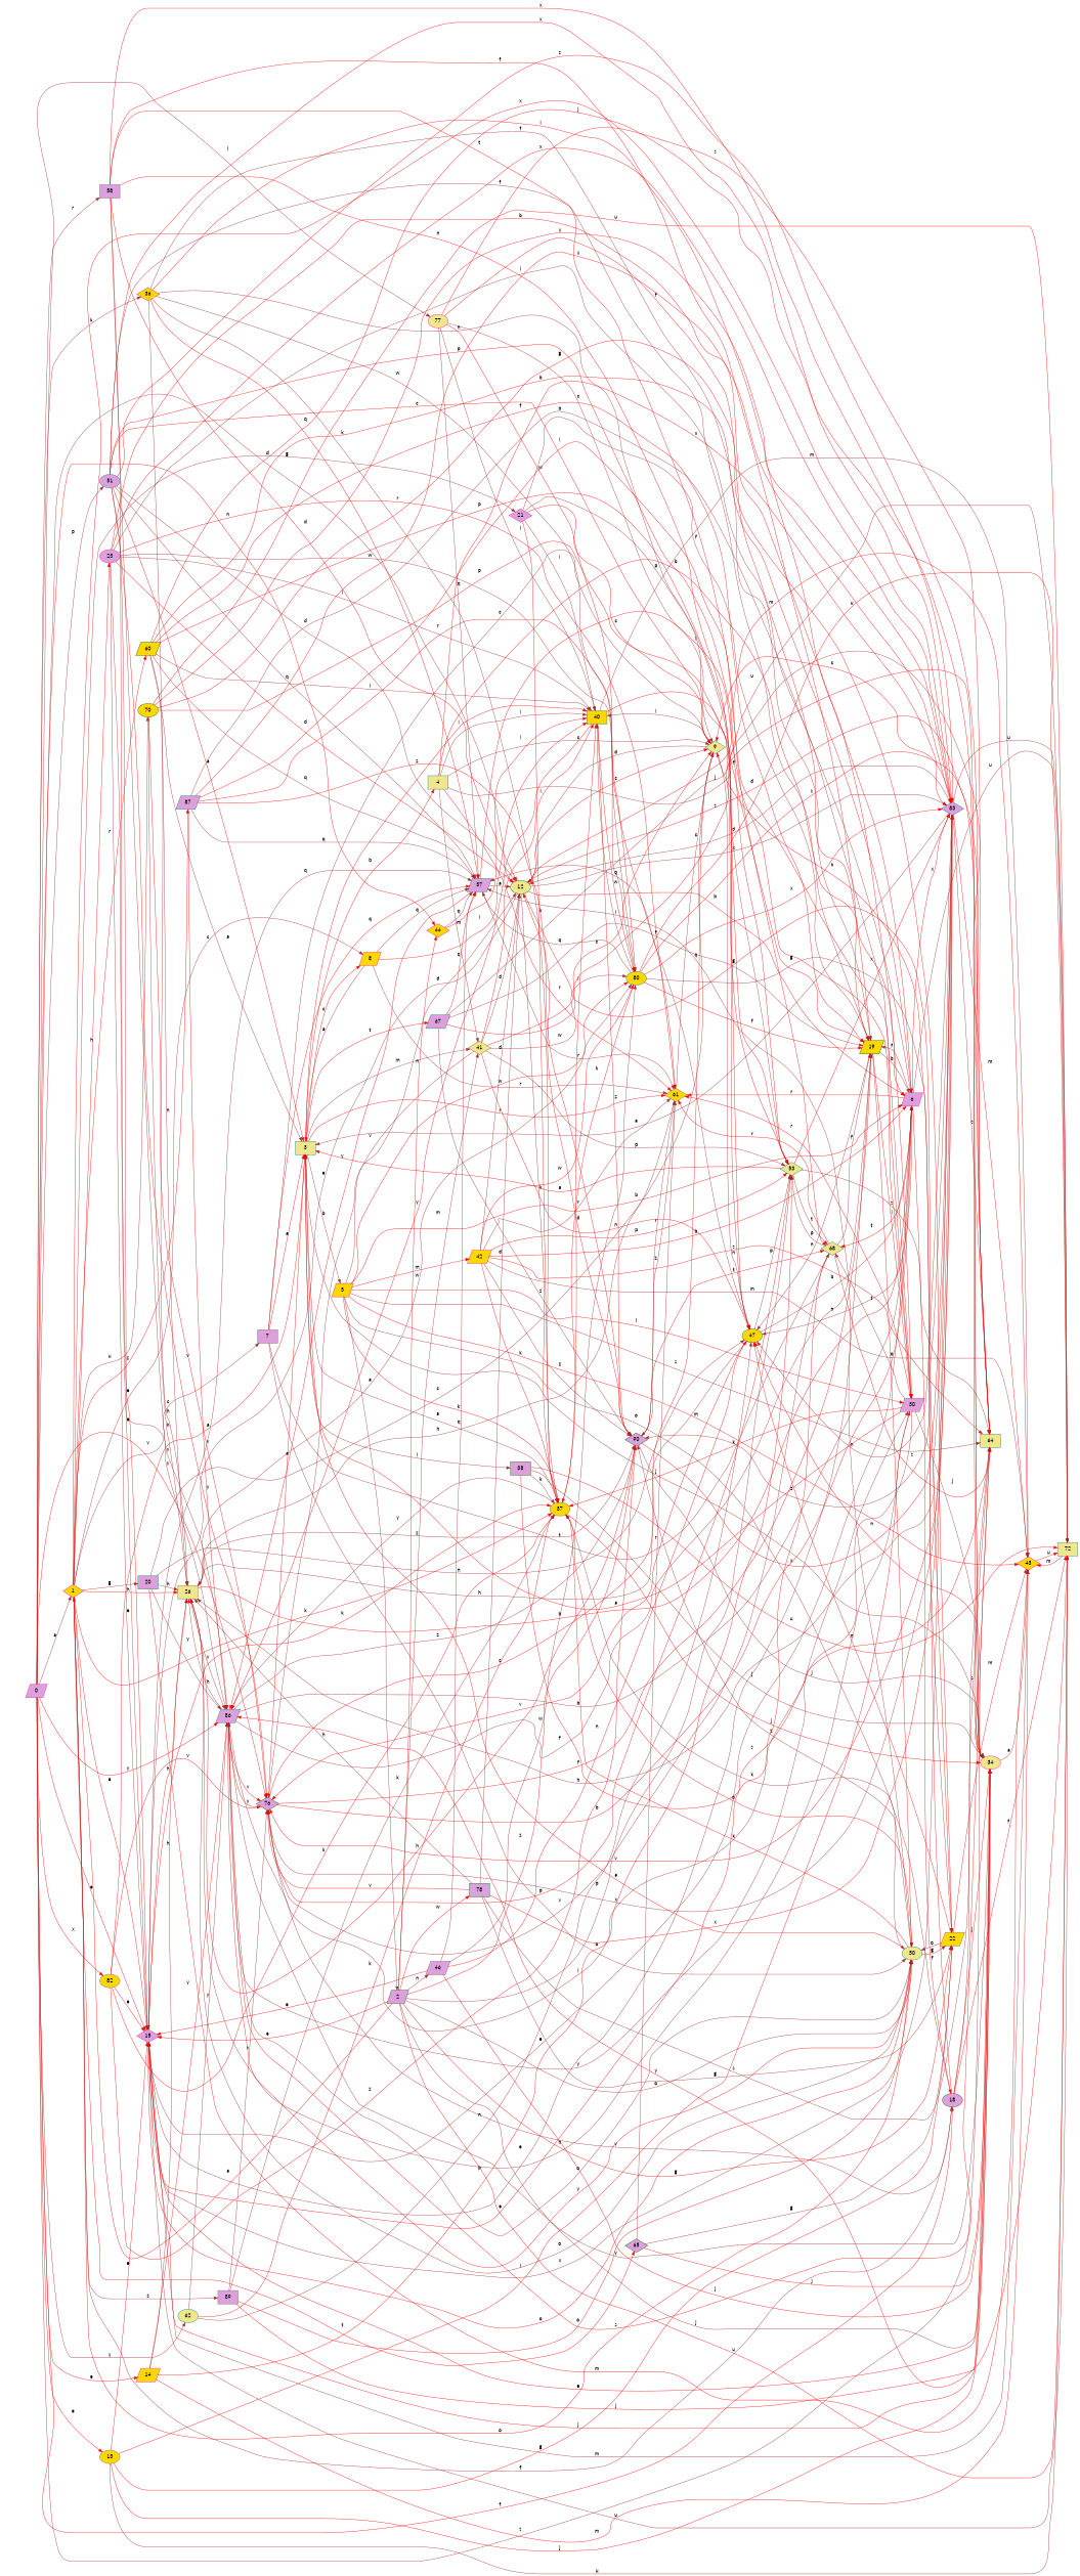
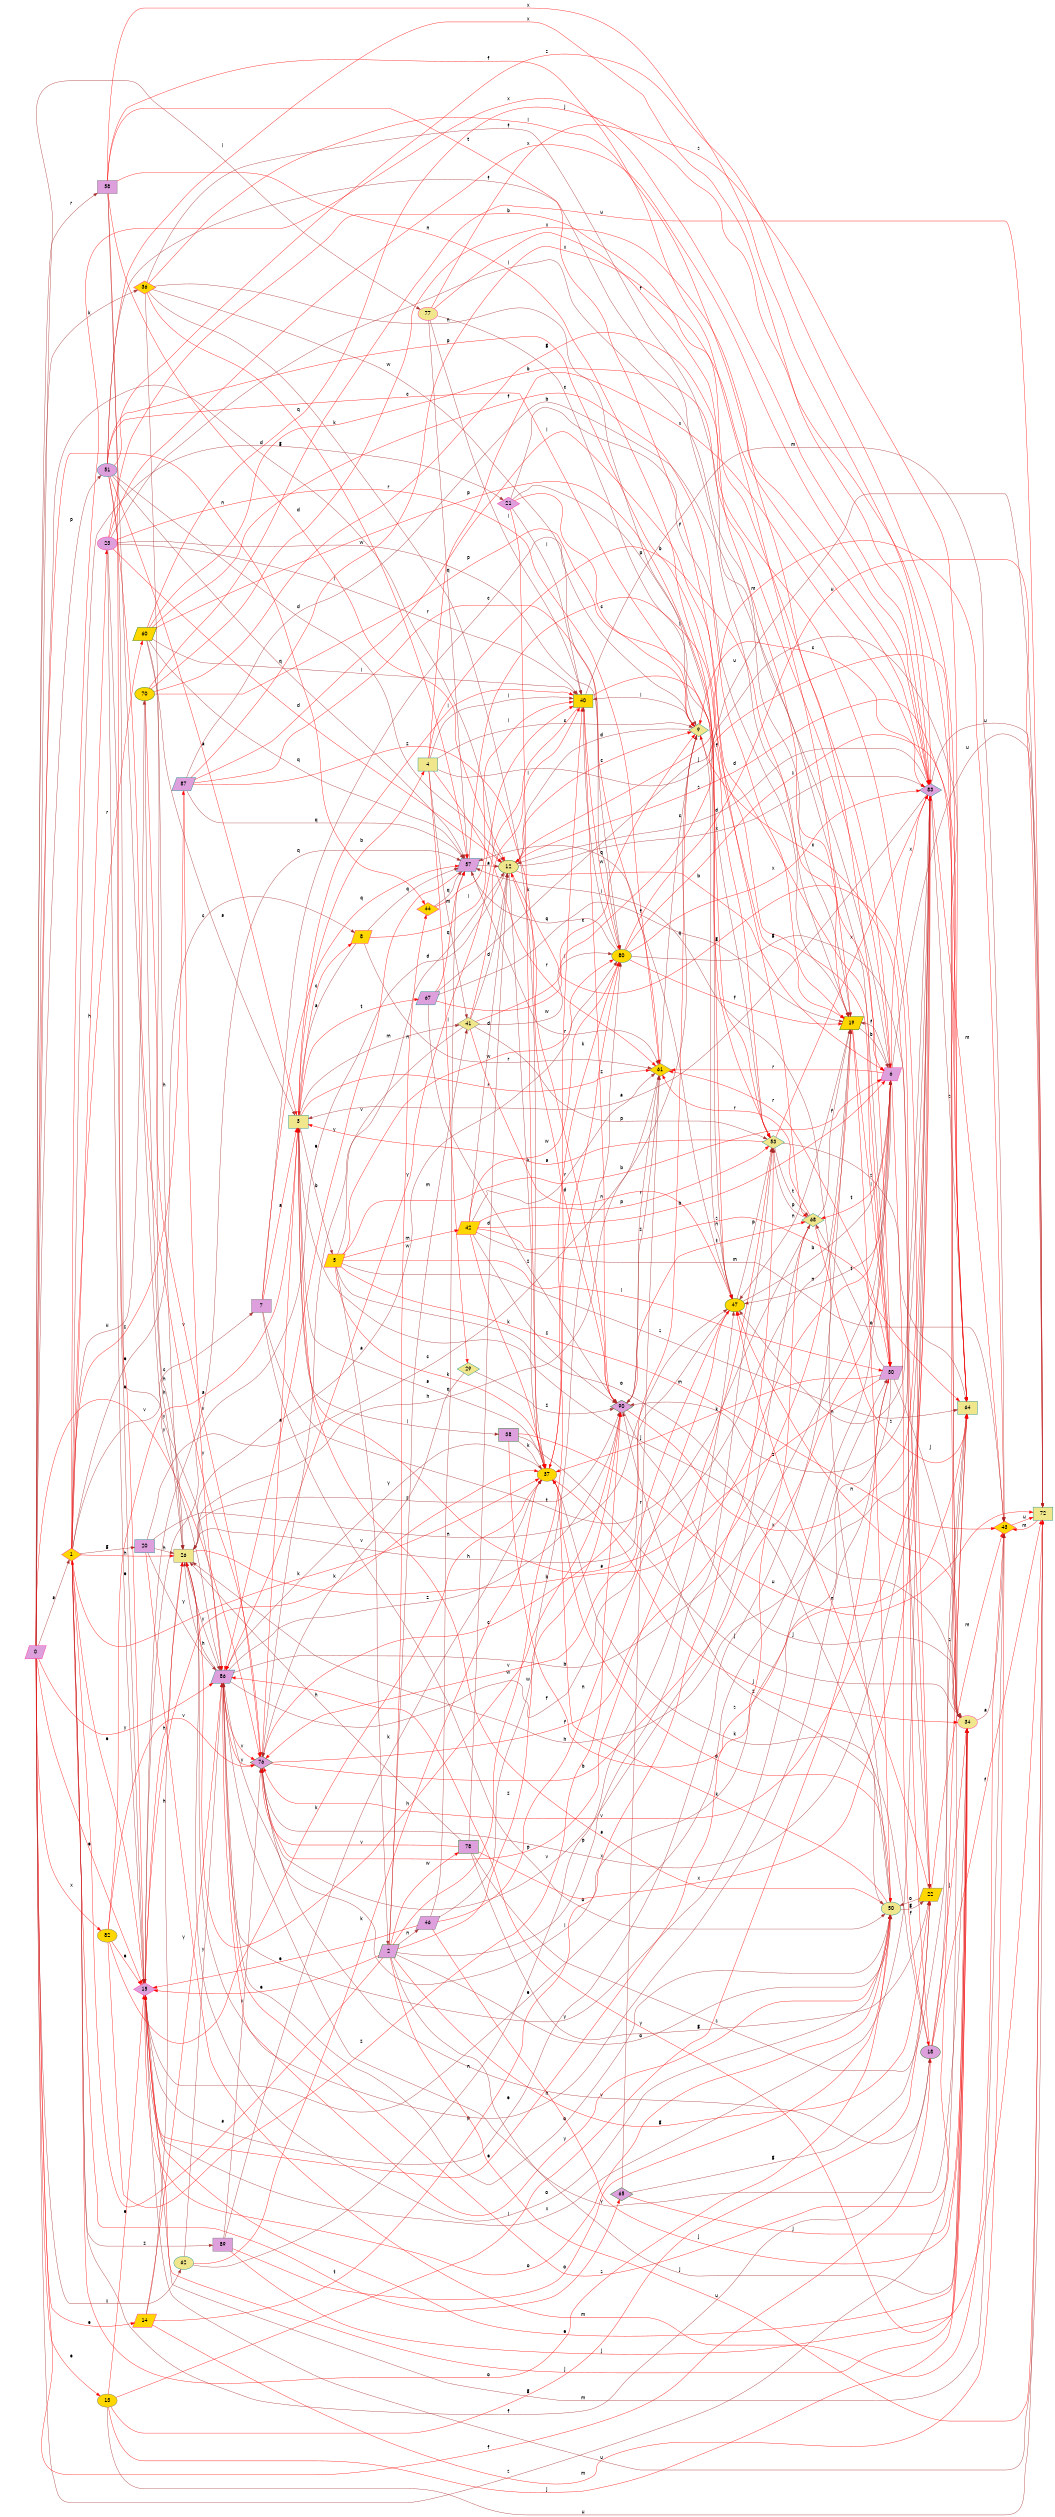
  strict digraph {
    fontname=Lato
    rankdir=LR
    node [color=teal fillcolor=plum fontname=Lato shape=parallelogram style=filled]
    edge [color=red fontname=Lato]
    0 [color=deeppink]
    1 [color=deeppink fillcolor=gold shape=diamond]
    12 [color=darkgreen fillcolor=khaki shape=ellipse]
    13 [color=gray40 fillcolor=gold shape=ellipse]
    14 [color=deeppink fillcolor=gold]
    15 [color=deeppink shape=diamond]
    18 [color=darkgreen shape=ellipse]
    n8 [color=deeppink fillcolor=khaki label=77 shape=ellipse]
    36 [color=deeppink fillcolor=gold shape=diamond]
    44 [color=deeppink fillcolor=gold shape=diamond]
    51 [shape=ellipse]
    58 [color=gray40 shape=box]
    62 [fillcolor=khaki shape=ellipse]
    64 [fillcolor=khaki shape=box]
    76 [color=darkgreen shape=diamond]
    82 [color=gray40 fillcolor=gold shape=ellipse]
    86
    7 [color=gray40 shape=box]
    8 [color=deeppink fillcolor=gold]
    20 [shape=box]
    21 [color=deeppink shape=diamond]
    23 [color=deeppink shape=ellipse]
    26 [color=gray40 fillcolor=khaki shape=box]
    37 [color=gray40 fillcolor=gold shape=ellipse]
    50 [fillcolor=khaki shape=ellipse]
    60 [color=darkgreen fillcolor=gold]
    65 [color=darkgreen shape=diamond]
    70 [color=darkgreen fillcolor=gold shape=ellipse]
    83 [shape=diamond]
    87
    89 [color=gray40 shape=box]
    22 [color=gray40 fillcolor=gold]
    6 [color=deeppink]
    9 [fillcolor=khaki shape=diamond]
    43 [color=deeppink fillcolor=gold shape=diamond]
    34 [color=deeppink fillcolor=khaki shape=ellipse]
    72 [fillcolor=khaki shape=box]
    30 [color=gray40]
    53 [fillcolor=khaki shape=diamond]
    57
    40 [fillcolor=gold shape=box]
    80 [fillcolor=gold shape=ellipse]
    19 [color=darkgreen fillcolor=gold]
    47 [color=darkgreen fillcolor=gold shape=ellipse]
    3 [fillcolor=khaki shape=box]
    68 [fillcolor=khaki shape=diamond]
    90 [color=darkgreen shape=diamond]
    61 [color=gray40 fillcolor=gold shape=diamond]
    2 [color=darkgreen]
    41 [color=gray40 fillcolor=khaki shape=diamond]
    46 [color=gray40]
    78 [color=darkgreen shape=box]
    4 [fillcolor=khaki shape=box]
    5 [color=deeppink fillcolor=gold]
    38 [color=darkgreen shape=box]
    67
+   29 [fillcolor=khaki shape=diamond]
    42 [color=deeppink fillcolor=gold]
    0 -> 1 [color=brown label=a]
    0 -> 12 [color=brown label=d]
    0 -> 13 [label=e]
    0 -> 14 [label=e]
    0 -> 15 [label=e]
    0 -> 18 [label=f]
    0 -> n8 [color=brown label=i]
    0 -> 36 [color=brown label=k]
    0 -> 44 [label=n]
    0 -> 51 [color=brown label=p]
    0 -> 58 [color=brown label=r]
    0 -> 62 [color=brown label=s]
    0 -> 64 [color=brown label=s]
    0 -> 76 [label=v]
    0 -> 82 [label=x]
    0 -> 86 [label=y]
    1 -> 15 [label=e]
    1 -> 18 [color=brown label=f]
    1 -> 7 [color=brown label=c]
    1 -> 8 [color=brown label=c]
    1 -> 20 [color=brown label=g]
    1 -> 21 [color=brown label=g]
    1 -> 23 [label=h]
    1 -> 26 [label=h]
    1 -> 37 [label=k]
    1 -> 50 [label=o]
    1 -> 60 [label=r]
    1 -> 65 [label=t]
    1 -> 70 [color=brown label=u]
    1 -> 83 [label=x]
    1 -> 87 [label=z]
    1 -> 89 [color=brown label=z]
    12 -> 15 [color=brown label=e]
    12 -> 37 [color=brown label=k]
    12 -> 83 [color=brown label=x]
    12 -> 22 [label=g]
    12 -> 6 [label=b]
    12 -> 9 [label=c]
    12 -> 43 [label=m]
    13 -> 15 [label=e]
    13 -> 22 [label=g]
    13 -> 34 [label=j]
    13 -> 72 [color=brown label=u]
    13 -> 30 [label=i]
    14 -> 86 [label=y]
    14 -> 26 [color=brown label=h]
    14 -> 43 [label=m]
    14 -> 53 [label=p]
    15 -> 26 [label=h]
    15 -> 37 [label=k]
    15 -> 50 [label=o]
    15 -> 83 [color=brown label=x]
    15 -> 43 [color=brown label=m]
    15 -> 34 [label=j]
    15 -> 72 [color=brown label=u]
    15 -> 57 [color=brown label=q]
    18 -> 64 [color=brown label=s]
    18 -> 76 [color=brown label=v]
    18 -> 37 [color=brown label=k]
    18 -> 9 [label=c]
    18 -> 34 [label=j]
    18 -> 72 [label=f]
    n8 -> 64 [label=s]
    n8 -> 9 [color=brown label=c]
    n8 -> 57 [color=brown label=q]
    n8 -> 40 [color=brown label=l]
-   n8 -> 80 [label=w]
+   2 -> 80 [label=w]
    n8 -> 19 [label=f]
    36 -> 26 [color=brown label=h]
    36 -> 37 [color=brown label=k]
    36 -> 30 [label=i]
    36 -> 57 [label=q]
    36 -> 80 [color=brown label=w]
    36 -> 19 [color=brown label=f]
    36 -> 47 [color=brown label=n]
    44 -> 57 [color=brown label=q]
    44 -> 40 [label=l]
    51 -> 12 [color=brown label=d]
    51 -> 15 [color=brown label=e]
    51 -> 64 [label=s]
    51 -> 76 [label=v]
    51 -> 83 [label=x]
    51 -> 9 [label=c]
    51 -> 53 [label=p]
    51 -> 57 [color=brown label=q]
    51 -> 19 [color=brown label=f]
    51 -> 3 [label=a]
    58 -> 12 [label=d]
    58 -> 15 [label=e]
    58 -> 86 [color=brown label=y]
    58 -> 83 [label=x]
    58 -> 19 [label=f]
    58 -> 47 [label=n]
    58 -> 68 [label=t]
    62 -> 86 [color=brown label=y]
    62 -> 37 [label=k]
    62 -> 47 [color=brown label=n]
    76 -> 86 [label=y]
    76 -> 83 [color=brown label=x]
    76 -> 6 [label=b]
    76 -> 9 [label=c]
    76 -> 53 [label=p]
    76 -> 19 [label=f]
    76 -> 3 [label=a]
    82 -> 15 [label=e]
    82 -> 76 [label=v]
    82 -> 37 [label=k]
    82 -> 3 [label=a]
    82 -> 90 [label=z]
    86 -> 64 [label=s]
    86 -> 76 [label=v]
    86 -> 26 [color=brown label=h]
    86 -> 50 [color=brown label=o]
    86 -> 6 [color=brown label=b]
    86 -> 30 [color=brown label=i]
    86 -> 19 [color=brown label=f]
    86 -> 90 [color=brown label=z]
    7 -> 50 [color=brown label=o]
    7 -> 9 [color=brown label=c]
    7 -> 57 [label=q]
    7 -> 3 [label=a]
    7 -> 68 [color=brown label=t]
    8 -> 57 [color=brown label=q]
    8 -> 40 [label=l]
    8 -> 3 [color=brown label=a]
    8 -> 61 [color=brown label=r]
    20 -> 86 [color=brown label=y]
    20 -> 26 [color=brown label=h]
    20 -> 9 [color=brown label=c]
    20 -> 43 [label=m]
    20 -> 47 [color=brown label=n]
    21 -> 37 [label=k]
    21 -> 9 [label=c]
    21 -> 53 [color=brown label=p]
    21 -> 40 [color=brown label=l]
    21 -> 19 [color=brown label=f]
    23 -> 12 [label=d]
    23 -> 15 [color=brown label=e]
    23 -> 86 [color=brown label=y]
    23 -> 83 [label=x]
    23 -> 6 [label=b]
    23 -> 30 [color=brown label=i]
    23 -> 40 [color=brown label=l]
    23 -> 80 [color=brown label=w]
    23 -> 61 [label=r]
    26 -> 86 [color=brown label=y]
    26 -> 50 [color=brown label=o]
    26 -> 6 [label=b]
    26 -> 80 [color=brown label=w]
    26 -> 90 [color=brown label=z]
    37 -> 86 [color=brown label=y]
    37 -> 50 [label=o]
    37 -> 34 [label=j]
    37 -> 40 [label=l]
    37 -> 3 [color=brown label=a]
    50 -> 86 [label=y]
    50 -> 37 [label=k]
    50 -> 22 [color=brown label=g]
    50 -> 57 [color=brown label=q]
    50 -> 3 [label=a]
    50 -> 90 [color=brown label=z]
    60 -> 26 [color=brown label=h]
    60 -> 6 [label=b]
    60 -> 34 [label=j]
    60 -> 53 [label=p]
    60 -> 57 [color=brown label=q]
    60 -> 40 [color=brown label=l]
    60 -> 19 [label=f]
    60 -> 3 [color=brown label=a]
    65 -> 22 [color=brown label=g]
    65 -> 34 [label=j]
    65 -> 61 [color=brown label=r]
    70 -> 76 [label=v]
    70 -> 26 [color=brown label=h]
    70 -> 83 [label=x]
    70 -> 22 [label=g]
    70 -> 72 [label=u]
    70 -> 53 [label=p]
    83 -> 12 [color=brown label=d]
    83 -> 64 [color=brown label=s]
    83 -> 76 [label=v]
    83 -> 26 [color=brown label=h]
    83 -> 9 [label=c]
    83 -> 43 [label=m]
    83 -> 72 [color=brown label=u]
    83 -> 47 [color=brown label=n]
    83 -> 3 [color=brown label=a]
    83 -> 90 [color=brown label=z]
    87 -> 86 [label=y]
    87 -> 83 [label=x]
    87 -> 6 [color=brown label=b]
    87 -> 30 [label=i]
    87 -> 57 [color=brown label=q]
    87 -> 90 [label=z]
    87 -> 61 [label=r]
    89 -> 76 [color=brown label=v]
    89 -> 37 [color=brown label=k]
    89 -> 50 [label=o]
    89 -> 34 [label=j]
    22 -> 50 [color=brown label=o]
    22 -> 43 [label=m]
    22 -> 47 [label=n]
    6 -> 15 [color=brown label=e]
    6 -> 18 [label=f]
    6 -> 83 [label=x]
    6 -> 72 [color=brown label=u]
    6 -> 19 [color=brown label=f]
    6 -> 47 [color=brown label=n]
    6 -> 68 [label=t]
    6 -> 61 [label=r]
    9 -> 12 [color=brown label=d]
    9 -> 40 [color=brown label=l]
    9 -> 47 [color=brown label=n]
    43 -> 72 [label=u]
    34 -> 12 [label=d]
    34 -> 15 [label=e]
    34 -> 86 [color=brown label=y]
    34 -> 43 [color=brown label=a]
    34 -> 47 [label=n]
    72 -> 86 [label=y]
    72 -> 43 [label=m]
    30 -> 86 [color=brown label=y]
    30 -> 26 [color=brown label=h]
    30 -> 37 [label=k]
    30 -> 34 [color=brown label=j]
    30 -> 3 [label=a]
    30 -> 68 [color=brown label=t]
    30 -> 61 [label=r]
    53 -> 64 [color=brown label=s]
    53 -> 83 [label=x]
    53 -> 3 [label=a]
    53 -> 68 [color=brown label=t]
    57 -> 12 [color=brown label=a]
    57 -> 86 [label=y]
    57 -> 30 [label=i]
    57 -> 61 [color=brown label=r]
    40 -> 86 [label=y]
    40 -> 43 [color=brown label=m]
    40 -> 80 [label=w]
    40 -> 19 [label=f]
    40 -> 90 [label=z]
    80 -> 64 [label=s]
    80 -> 37 [label=k]
    80 -> 83 [label=x]
    80 -> 22 [color=brown label=g]
    80 -> 72 [label=u]
    80 -> 57 [color=brown label=q]
    80 -> 40 [color=brown label=l]
    80 -> 19 [label=f]
    19 -> 15 [color=brown label=e]
    19 -> 50 [label=o]
    19 -> 6 [color=brown label=b]
    19 -> 30 [label=i]
    19 -> 47 [color=brown label=n]
    47 -> 76 [label=v]
    47 -> 26 [color=brown label=h]
    47 -> 6 [color=brown label=b]
    47 -> 53 [color=brown label=p]
    47 -> 57 [color=brown label=q]
    3 -> 8 [label=c]
    3 -> 34 [color=brown label=j]
    3 -> 40 [label=l]
    3 -> 61 [label=r]
    3 -> 41 [color=brown label=m]
    3 -> 4 [label=b]
    3 -> 5 [color=brown label=b]
    3 -> 38 [color=brown label=l]
    3 -> 67 [label=t]
    68 -> 15 [label=e]
    68 -> 64 [label=s]
    68 -> 76 [color=brown label=v]
    68 -> 53 [color=brown label=p]
    68 -> 19 [color=brown label=f]
    68 -> 61 [label=r]
    90 -> 12 [label=d]
    90 -> 26 [label=h]
    90 -> 83 [label=x]
    90 -> 34 [color=brown label=j]
    90 -> 68 [label=t]
    90 -> 61 [color=brown label=r]
    61 -> 26 [color=brown label=h]
    61 -> 9 [color=brown label=c]
    61 -> 90 [color=brown label=z]
    2 -> 1 [label=a]
    2 -> 15 [label=e]
    2 -> 44 [label=n]
    2 -> 50 [color=brown label=o]
    2 -> 22 [label=g]
    2 -> 34 [color=brown label=j]
    2 -> 72 [label=u]
    2 -> 53 [color=brown label=p]
    2 -> 90 [label=z]
    2 -> 41 [color=brown label=m]
    2 -> 46 [color=brown label=n]
    2 -> 78 [label=w]
    41 -> 12 [color=brown label=d]
    41 -> 76 [color=brown label=v]
    41 -> 9 [label=c]
    41 -> 53 [color=brown label=p]
    41 -> 40 [label=l]
    41 -> 80 [color=brown label=w]
    41 -> 47 [label=n]
    46 -> 15 [label=e]
    46 -> 34 [label=j]
    46 -> 57 [color=brown label=q]
    46 -> 80 [color=brown label=w]
    46 -> 47 [label=n]
    78 -> 12 [color=brown label=d]
    78 -> 64 [color=brown label=s]
    78 -> 76 [label=v]
    78 -> 26 [color=brown label=h]
    78 -> 83 [label=x]
    78 -> 22 [color=brown label=g]
    4 -> 83 [label=x]
    4 -> 6 [label=b]
    4 -> 9 [color=brown label=c]
    4 -> 34 [color=brown label=j]
    4 -> 40 [color=brown label=l]
    4 -> 61 [label=r]
    4 -> 41 [color=brown label=m]
+   4 -> 29 [label=i]
    5 -> 12 [color=brown label=d]
    5 -> 64 [color=brown label=s]
    5 -> 37 [label=k]
    5 -> 50 [color=brown label=o]
    5 -> 6 [label=b]
    5 -> 43 [label=m]
    5 -> 30 [label=i]
    5 -> 80 [label=w]
    5 -> 2 [color=brown label=a]
    5 -> 42 [label=m]
    38 -> 64 [label=s]
    38 -> 37 [color=brown label=k]
    38 -> 34 [color=brown label=j]
    38 -> 72 [label=u]
    67 -> 64 [label=s]
    67 -> 72 [color=brown label=u]
    67 -> 57 [label=q]
    67 -> 19 [color=brown label=f]
    67 -> 90 [color=brown label=z]
+   29 -> 76 [color=brown label=v]
+   29 -> 90 [color=brown label=z]
    42 -> 12 [color=brown label=d]
    42 -> 64 [label=s]
    42 -> 37 [label=k]
    42 -> 6 [label=b]
    42 -> 43 [color=brown label=m]
    42 -> 53 [label=p]
    42 -> 80 [label=w]
    42 -> 90 [color=brown label=z]
    42 -> 61 [color=brown label=r]
  }
